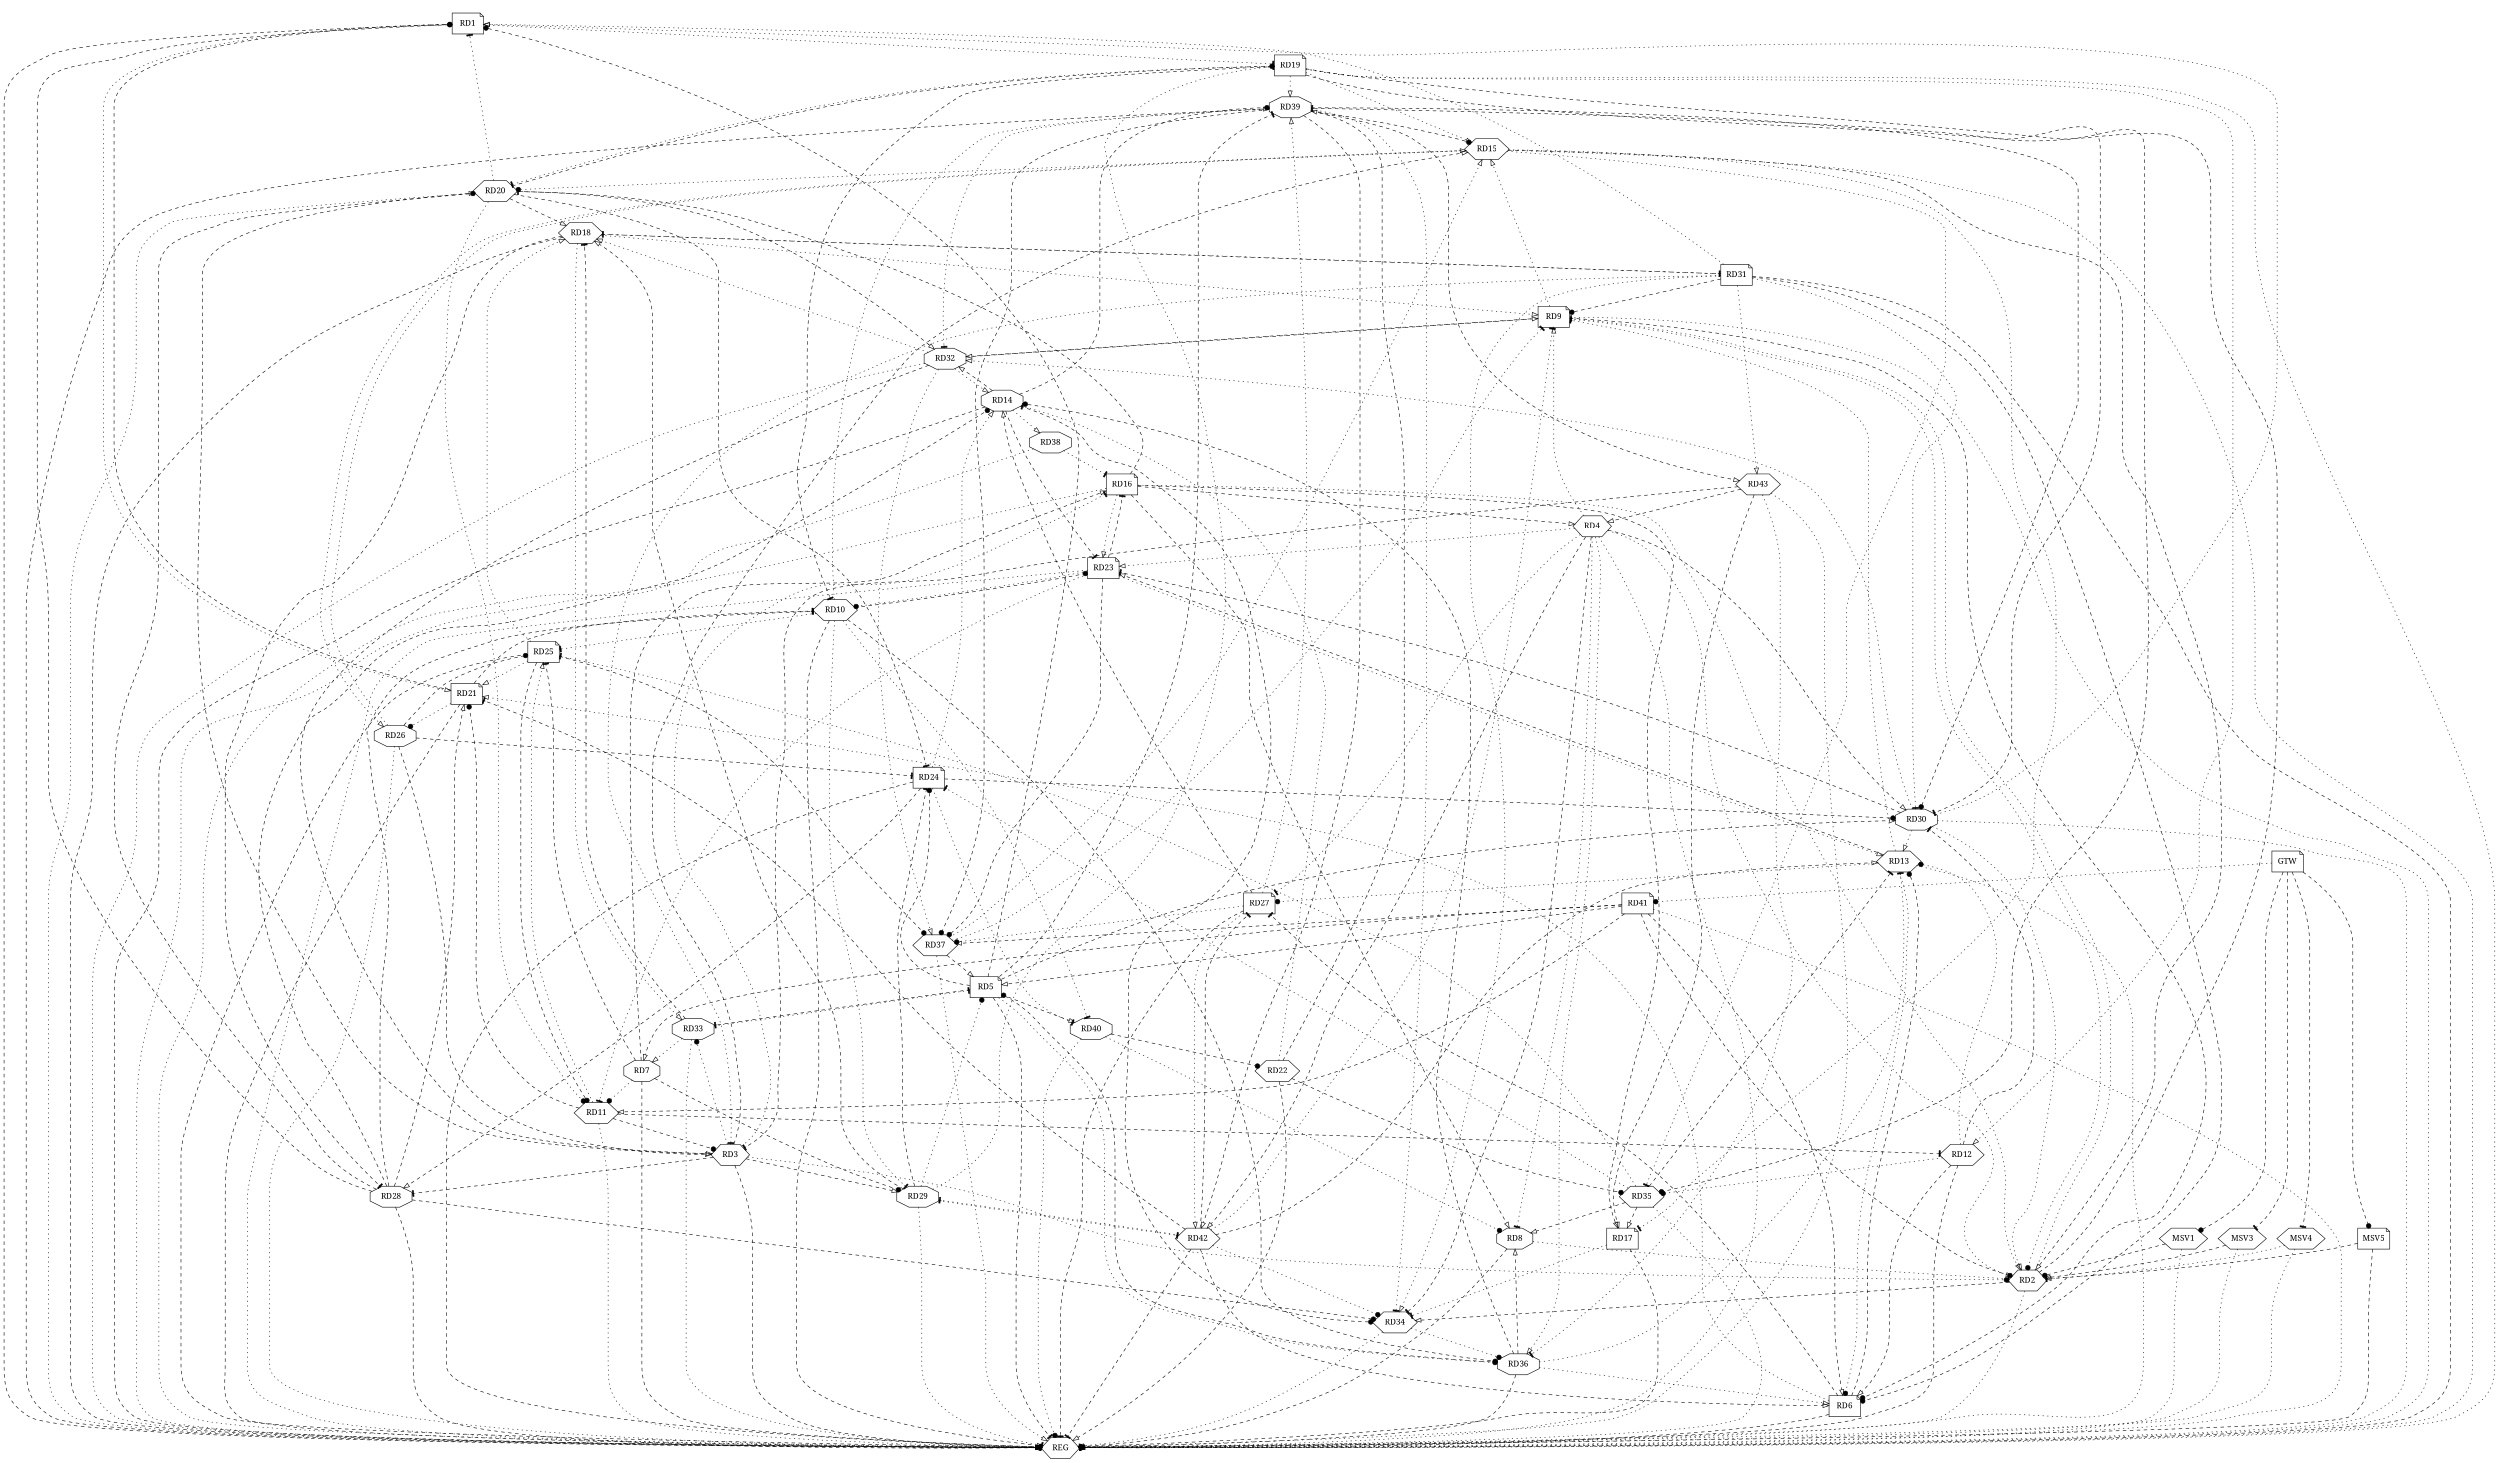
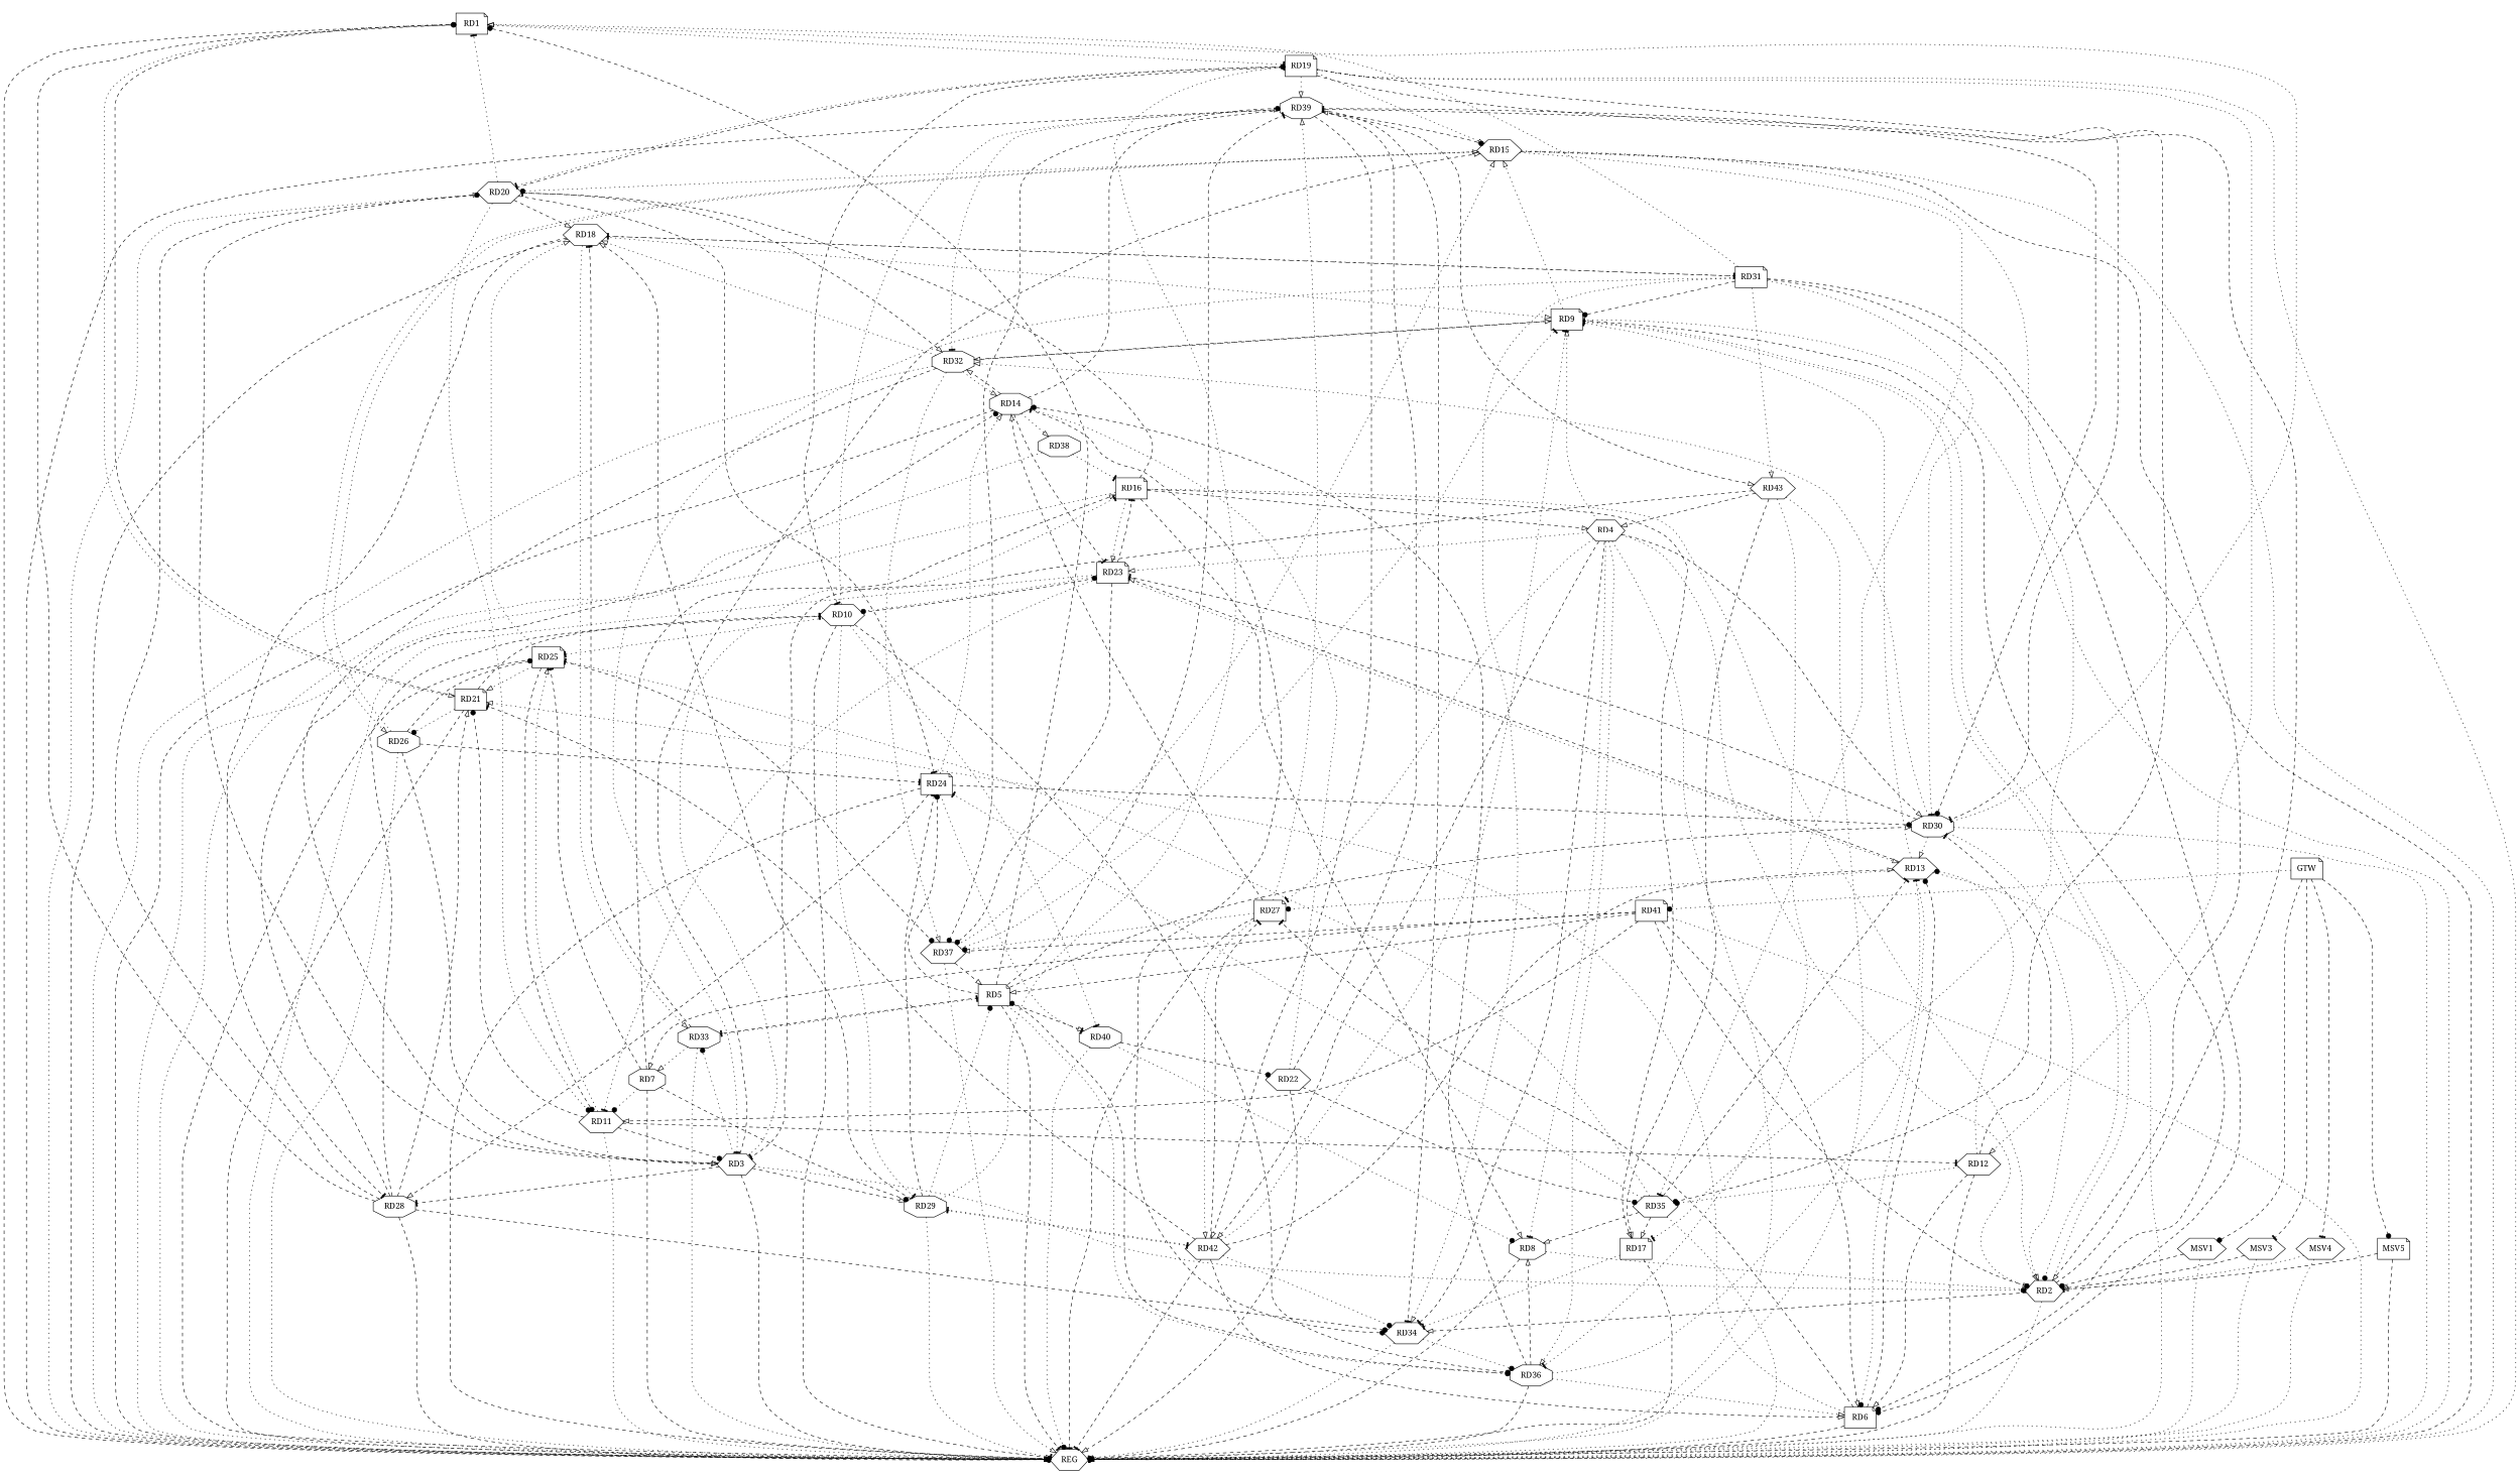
  strict digraph {
    fontname="Noto Serif"
    node [fontname="Noto Serif" shape=hexagon]
    edge [arrowhead=onormal fontname="Noto Serif" style=dashed]
    n1 [label=RD1 shape=note]
    n2 [label=RD19 shape=note]
    n3 [label=RD21 shape=note]
    n4 [label=REG]
    n5 [label=RD39 shape=octagon]
    n6 [label=RD15]
    n7 [label=RD20]
    n8 [label=RD30 shape=octagon]
    n9 [label=RD10]
    n10 [label=RD12]
    n11 [label=RD35]
    n12 [label=RD26 shape=octagon]
    n13 [label=RD2]
    n14 [label=RD9 shape=note]
    n15 [label=RD34]
    n16 [label=RD6 shape=note]
    n17 [label=RD32 shape=octagon]
    n18 [label=RD36 shape=octagon]
    n19 [label=RD42]
    n20 [label=RD37]
    n21 [label=RD43]
    n22 [label=RD3]
    n23 [label=RD16 shape=note]
    n24 [label=RD28 shape=octagon]
    n25 [label=RD29 shape=octagon]
    n26 [label=RD33 shape=octagon]
    n27 [label=RD17 shape=note]
    n28 [label=RD4]
    n29 [label=RD8 shape=octagon]
    n30 [label=RD23 shape=note]
    n31 [label=RD24 shape=note]
    n32 [label=RD11]
    n33 [label=RD18]
    n34 [label=RD14 shape=octagon]
    n35 [label=RD5 shape=note]
    n36 [label=RD7 shape=octagon]
    n37 [label=RD27 shape=note]
    n38 [label=RD13]
    n39 [label=RD40 shape=octagon]
    n40 [label=RD22]
    n41 [label=RD25 shape=note]
    n42 [label=RD38 shape=octagon]
    n43 [label=RD31 shape=note]
    n44 [label=RD41 shape=note]
    n45 [label=GTW shape=note]
    n46 [label=MSV1]
    n47 [label=MSV3]
    n48 [label=MSV4]
    n49 [label=MSV5 shape=note]
    n1 -> n2 [arrowhead=tee style=dotted]
    n1 -> n3 [style=dotted]
    n1 -> n4
    n2 -> n4 [arrowhead=tee style=dotted]
    n2 -> n5 [style=dotted]
    n2 -> n6 [style=dotted]
    n2 -> n7 [arrowhead=tee style=dotted]
    n2 -> n8 [arrowhead=tee]
    n2 -> n9 [arrowhead=tee]
    n2 -> n10 [style=dotted]
    n2 -> n11 [arrowhead=dot]
    n3 -> n1 [arrowhead=dot]
    n3 -> n4
    n3 -> n9 [arrowhead=tee]
    n3 -> n12 [arrowhead=dot style=dotted]
    n5 -> n4
    n5 -> n6 [arrowhead=dot]
    n5 -> n8 [arrowhead=dot]
-   n5 -> n15 [arrowhead=tee style=dotted]
+   n5 -> n15 [arrowhead=tee]
    n5 -> n17 [arrowhead=tee style=dotted]
    n5 -> n19
    n5 -> n20 [arrowhead=dot]
    n5 -> n21
    n6 -> n4 [arrowhead=dot style=dotted]
    n6 -> n7 [arrowhead=dot style=dotted]
    n6 -> n11 [arrowhead=tee style=dotted]
    n6 -> n12 [style=dotted]
    n6 -> n13
    n6 -> n27 [arrowhead=tee style=dotted]
    n7 -> n1 [arrowhead=tee style=dotted]
    n7 -> n2 [arrowhead=dot]
    n7 -> n4 [arrowhead=dot style=dotted]
    n7 -> n17
    n7 -> n31 [arrowhead=tee]
    n7 -> n32 [arrowhead=dot style=dotted]
    n7 -> n33
    n8 -> n1 [style=dotted]
    n8 -> n4 [arrowhead=dot style=dotted]
    n8 -> n13 [style=dotted]
    n8 -> n17 [style=dotted]
    n8 -> n30 [arrowhead=tee]
    n8 -> n38 [style=dotted]
    n9 -> n4
    n9 -> n5 [style=dotted]
    n9 -> n18 [arrowhead=dot]
    n9 -> n25 [arrowhead=tee style=dotted]
    n9 -> n30 [arrowhead=dot]
    n9 -> n39 [arrowhead=tee style=dotted]
    n9 -> n41 [arrowhead=tee style=dotted]
    n10 -> n4 [arrowhead=dot]
    n10 -> n8 [arrowhead=tee]
    n10 -> n11 [arrowhead=dot style=dotted]
    n10 -> n16
    n10 -> n38 [arrowhead=dot style=dotted]
    n11 -> n4 [arrowhead=tee style=dotted]
    n11 -> n27
    n11 -> n29
    n11 -> n31 [arrowhead=tee style=dotted]
    n11 -> n38 [arrowhead=tee]
    n11 -> n41 [arrowhead=tee style=dotted]
    n12 -> n4 [style=dotted]
    n12 -> n6 [style=dotted]
    n12 -> n22
    n12 -> n31 [arrowhead=tee]
    n12 -> n41 [arrowhead=dot]
    n13 -> n4 [arrowhead=dot style=dotted]
    n13 -> n5 [arrowhead=tee]
    n13 -> n14 [arrowhead=tee style=dotted]
    n13 -> n15
    n14 -> n4 [arrowhead=tee style=dotted]
    n14 -> n6 [style=dotted]
    n14 -> n13 [arrowhead=dot style=dotted]
    n14 -> n16 [arrowhead=dot]
    n14 -> n17
    n15 -> n4 [style=dotted]
    n15 -> n18 [arrowhead=dot style=dotted]
    n16 -> n3 [style=dotted]
    n16 -> n4 [arrowhead=tee]
    n16 -> n37 [arrowhead=tee]
    n16 -> n38 [arrowhead=dot]
    n17 -> n4 [style=dotted]
    n17 -> n14
    n17 -> n20 [style=dotted]
    n17 -> n22
    n17 -> n33 [style=dotted]
    n17 -> n34 [style=dotted]
    n18 -> n4 [arrowhead=tee]
    n18 -> n16 [style=dotted]
    n18 -> n29
    n18 -> n34 [arrowhead=dot]
    n18 -> n35 [arrowhead=dot]
    n18 -> n38 [arrowhead=tee style=dotted]
    n19 -> n3 [arrowhead=tee]
    n19 -> n4 [arrowhead=tee]
    n19 -> n14 [arrowhead=tee style=dotted]
    n19 -> n15 [arrowhead=dot style=dotted]
    n19 -> n16
    n19 -> n25 [arrowhead=tee style=dotted]
    n19 -> n37 [arrowhead=tee]
    n19 -> n38
    n20 -> n4 [style=dotted]
    n20 -> n6 [style=dotted]
    n20 -> n14 [arrowhead=tee style=dotted]
    n20 -> n35
    n21 -> n4 [arrowhead=dot style=dotted]
    n21 -> n18 [arrowhead=tee style=dotted]
    n21 -> n22 [arrowhead=tee]
    n21 -> n27
    n21 -> n28
    n22 -> n4 [arrowhead=tee]
    n22 -> n6
    n22 -> n7
    n22 -> n13 [arrowhead=dot style=dotted]
    n22 -> n23 [arrowhead=tee style=dotted]
    n22 -> n24 [arrowhead=tee]
    n22 -> n25
    n22 -> n26 [arrowhead=dot style=dotted]
    n23 -> n4 [arrowhead=tee style=dotted]
    n23 -> n7 [arrowhead=tee]
    n23 -> n13 [style=dotted]
    n23 -> n27
    n23 -> n28
    n23 -> n29
    n23 -> n30 [style=dotted]
    n24 -> n1 [arrowhead=dot]
    n24 -> n3
    n24 -> n4 [arrowhead=dot]
    n24 -> n7 [arrowhead=dot]
    n24 -> n9 [arrowhead=tee]
    n24 -> n15 [arrowhead=dot]
    n24 -> n34 [arrowhead=dot]
    n25 -> n2 [arrowhead=tee style=dotted]
    n25 -> n4 [arrowhead=tee style=dotted]
    n25 -> n19 [arrowhead=tee style=dotted]
    n25 -> n31 [arrowhead=tee]
    n25 -> n33
    n25 -> n35 [arrowhead=dot style=dotted]
    n26 -> n4 [style=dotted]
    n26 -> n33 [arrowhead=tee]
    n26 -> n35 [arrowhead=tee style=dotted]
    n26 -> n36 [style=dotted]
    n27 -> n4 [arrowhead=tee]
    n27 -> n15 [arrowhead=tee style=dotted]
    n28 -> n4 [arrowhead=tee style=dotted]
    n28 -> n8
    n28 -> n13 [style=dotted]
    n28 -> n14 [style=dotted]
    n28 -> n15 [arrowhead=tee]
    n28 -> n18 [style=dotted]
    n28 -> n19
    n28 -> n29 [arrowhead=tee style=dotted]
    n28 -> n30 [style=dotted]
    n28 -> n37 [arrowhead=tee style=dotted]
    n29 -> n4
    n29 -> n13 [arrowhead=tee style=dotted]
    n30 -> n4 [style=dotted]
    n30 -> n9 [arrowhead=dot style=dotted]
    n30 -> n20 [arrowhead=dot]
    n30 -> n23 [arrowhead=tee]
    n30 -> n32 [arrowhead=tee style=dotted]
    n30 -> n38 [style=dotted]
    n31 -> n4
    n31 -> n8 [arrowhead=dot]
    n31 -> n24
    n31 -> n34 [style=dotted]
    n31 -> n39 [arrowhead=tee style=dotted]
    n32 -> n3 [arrowhead=dot]
    n32 -> n4 [arrowhead=dot style=dotted]
    n32 -> n10 [arrowhead=tee]
    n32 -> n22 [arrowhead=dot]
    n32 -> n41 [style=dotted]
    n33 -> n4 [arrowhead=dot]
    n33 -> n14 [style=dotted]
    n33 -> n24 [arrowhead=tee]
    n33 -> n26 [style=dotted]
    n33 -> n43 [arrowhead=tee]
    n34 -> n4 [arrowhead=dot]
    n34 -> n5 [arrowhead=dot]
    n34 -> n15 [arrowhead=dot]
    n34 -> n17
    n34 -> n30 [arrowhead=tee]
    n34 -> n42 [style=dotted]
    n35 -> n1 [arrowhead=dot]
    n35 -> n4 [arrowhead=tee]
    n35 -> n5 [arrowhead=tee]
    n35 -> n8
    n35 -> n18 [arrowhead=dot style=dotted]
    n35 -> n26 [arrowhead=tee]
    n35 -> n31 [arrowhead=dot]
    n35 -> n39
    n36 -> n4 [arrowhead=tee]
    n36 -> n23
    n36 -> n25 [arrowhead=dot]
    n36 -> n32 [arrowhead=dot style=dotted]
    n36 -> n41 [arrowhead=tee]
    n37 -> n4 [arrowhead=tee]
    n37 -> n5 [style=dotted]
    n37 -> n19 [style=dotted]
    n37 -> n20 [arrowhead=dot style=dotted]
    n37 -> n34
    n38 -> n4 [style=dotted]
    n38 -> n14 [arrowhead=tee style=dotted]
    n38 -> n16 [arrowhead=dot style=dotted]
    n38 -> n30
    n38 -> n37 [arrowhead=dot style=dotted]
    n39 -> n4 [arrowhead=dot style=dotted]
    n39 -> n29 [arrowhead=dot style=dotted]
    n39 -> n40 [arrowhead=dot]
    n40 -> n4
    n40 -> n5
    n40 -> n11 [arrowhead=dot]
    n40 -> n34 [arrowhead=tee style=dotted]
    n41 -> n3 [style=dotted]
    n41 -> n4
    n41 -> n20 [arrowhead=dot]
    n41 -> n32 [arrowhead=dot]
    n41 -> n33 [style=dotted]
    n42 -> n4 [arrowhead=tee style=dotted]
    n42 -> n23 [arrowhead=tee style=dotted]
    n43 -> n1 [style=dotted]
    n43 -> n4 [arrowhead=tee]
    n43 -> n8 [arrowhead=tee style=dotted]
    n43 -> n14 [arrowhead=dot]
    n43 -> n15 [style=dotted]
    n43 -> n16 [arrowhead=dot]
    n43 -> n21 [style=dotted]
    n43 -> n22 [arrowhead=tee style=dotted]
    n43 -> n33 [arrowhead=tee style=dotted]
    n44 -> n4 [arrowhead=tee style=dotted]
    n44 -> n13 [arrowhead=dot]
    n44 -> n16
    n44 -> n20
    n44 -> n32
    n44 -> n35
    n44 -> n36
    n45 -> n44 [arrowhead=dot style=dotted]
    n45 -> n46 [arrowhead=dot]
    n45 -> n47 [arrowhead=tee]
    n45 -> n48 [arrowhead=tee]
    n45 -> n49 [arrowhead=dot]
    n46 -> n4 [style=dotted]
    n46 -> n13 [arrowhead=dot]
    n47 -> n4 [arrowhead=dot style=dotted]
    n47 -> n13
    n48 -> n4 [style=dotted]
    n48 -> n13 [arrowhead=tee style=dotted]
    n49 -> n4 [arrowhead=dot]
    n49 -> n13
  }
